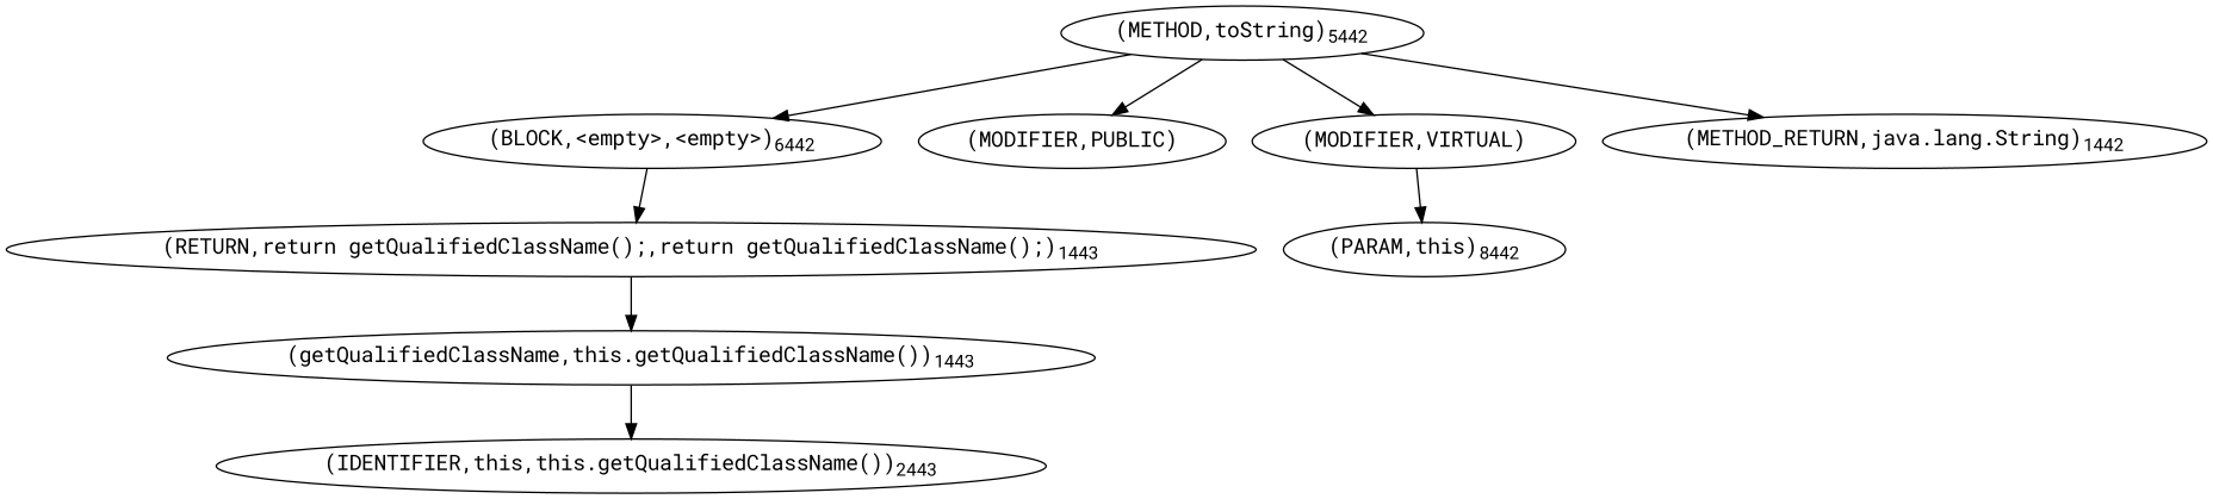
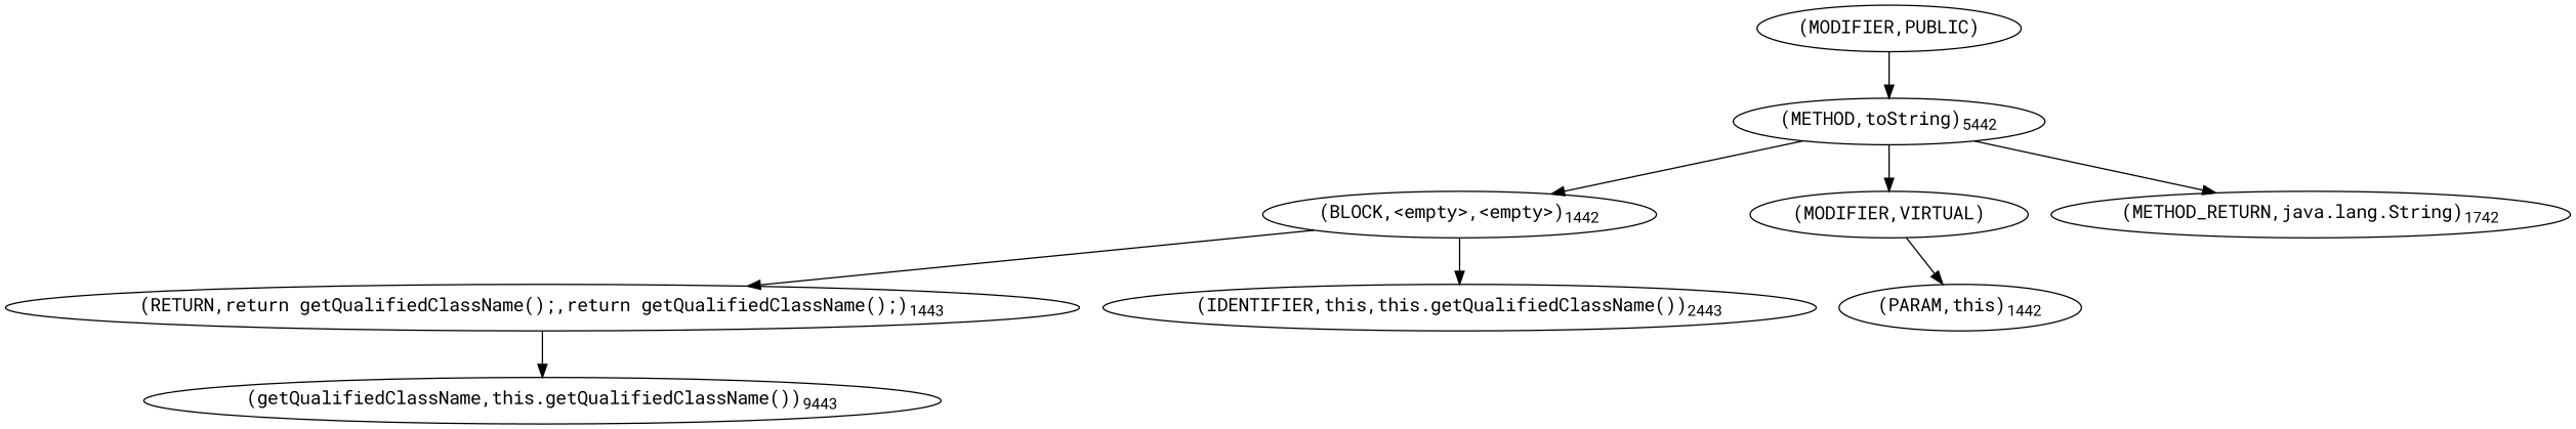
  digraph {
    fontname="Roboto Mono"
    node [fontname="Roboto Mono"]
    edge [fontname="Roboto Mono"]
    n1 [label=<(METHOD,toString)<SUB>5442</SUB>>]
-   n2 [label=<(BLOCK,&lt;empty&gt;,&lt;empty&gt;)<SUB>6442</SUB>>]
+   n2 [label=<(BLOCK,&lt;empty&gt;,&lt;empty&gt;)<SUB>1442</SUB>>]
    n3 [label=<(MODIFIER,PUBLIC)>]
    n4 [label=<(MODIFIER,VIRTUAL)>]
-   n5 [label=<(METHOD_RETURN,java.lang.String)<SUB>1442</SUB>>]
-   n6 [label=<(PARAM,this)<SUB>8442</SUB>>]
+   n5 [label=<(METHOD_RETURN,java.lang.String)<SUB>1742</SUB>>]
+   n6 [label=<(PARAM,this)<SUB>1442</SUB>>]
    n7 [label=<(RETURN,return getQualifiedClassName();,return getQualifiedClassName();)<SUB>1443</SUB>>]
-   n8 [label=<(getQualifiedClassName,this.getQualifiedClassName())<SUB>1443</SUB>>]
+   n8 [label=<(getQualifiedClassName,this.getQualifiedClassName())<SUB>9443</SUB>>]
    n9 [label=<(IDENTIFIER,this,this.getQualifiedClassName())<SUB>2443</SUB>>]
    n1 -> n2
-   n1 -> n3
+   n3 -> n1
    n1 -> n4
    n1 -> n5
    n2 -> n7
    n4 -> n6
    n7 -> n8
-   n8 -> n9
+   n2 -> n9
  }
